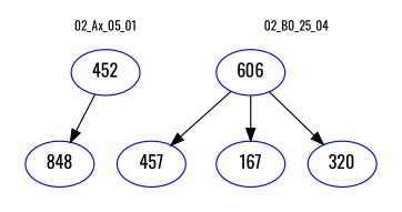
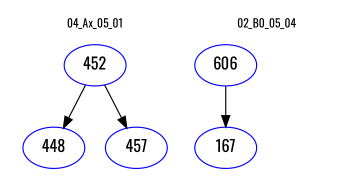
  digraph {
    fontname=Oswald
    node [color=blue fontname=Oswald]
    edge [color=black fontname=Oswald]
    n1 [label=452]
-   n2 [label=848]
+   n2 [label=448]
    n3 [label=457]
    n4 [label=606]
    n5 [label=167]
-   n6 [label=320]
    subgraph cluster_1 {
      color=white
      fontsize=10
-     label="02_Ax_05_01"
+     label="04_Ax_05_01"
      n1
      n2
      n3
    }
    subgraph cluster_2 {
      color=white
      fontsize=10
-     label="02_B0_25_04"
+     label="02_B0_05_04"
      n4
      n5
-     n6
    }
    n1 -> n2
-   n4 -> n3
+   n1 -> n3
    n4 -> n5
-   n4 -> n6
  }
